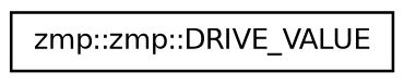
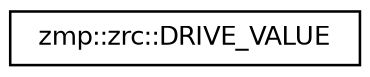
  digraph {
    rankdir=LR
-   n1 [color=black fillcolor=white fontname=Helvetica fontsize=10 height=0.2 label="zmp::zmp::DRIVE_VALUE" shape=record style=filled width=0.4]
+   n1 [color=black fillcolor=white fontname=Helvetica fontsize=10 height=0.2 label="zmp::zrc::DRIVE_VALUE" shape=record style=filled width=0.4]
  }
